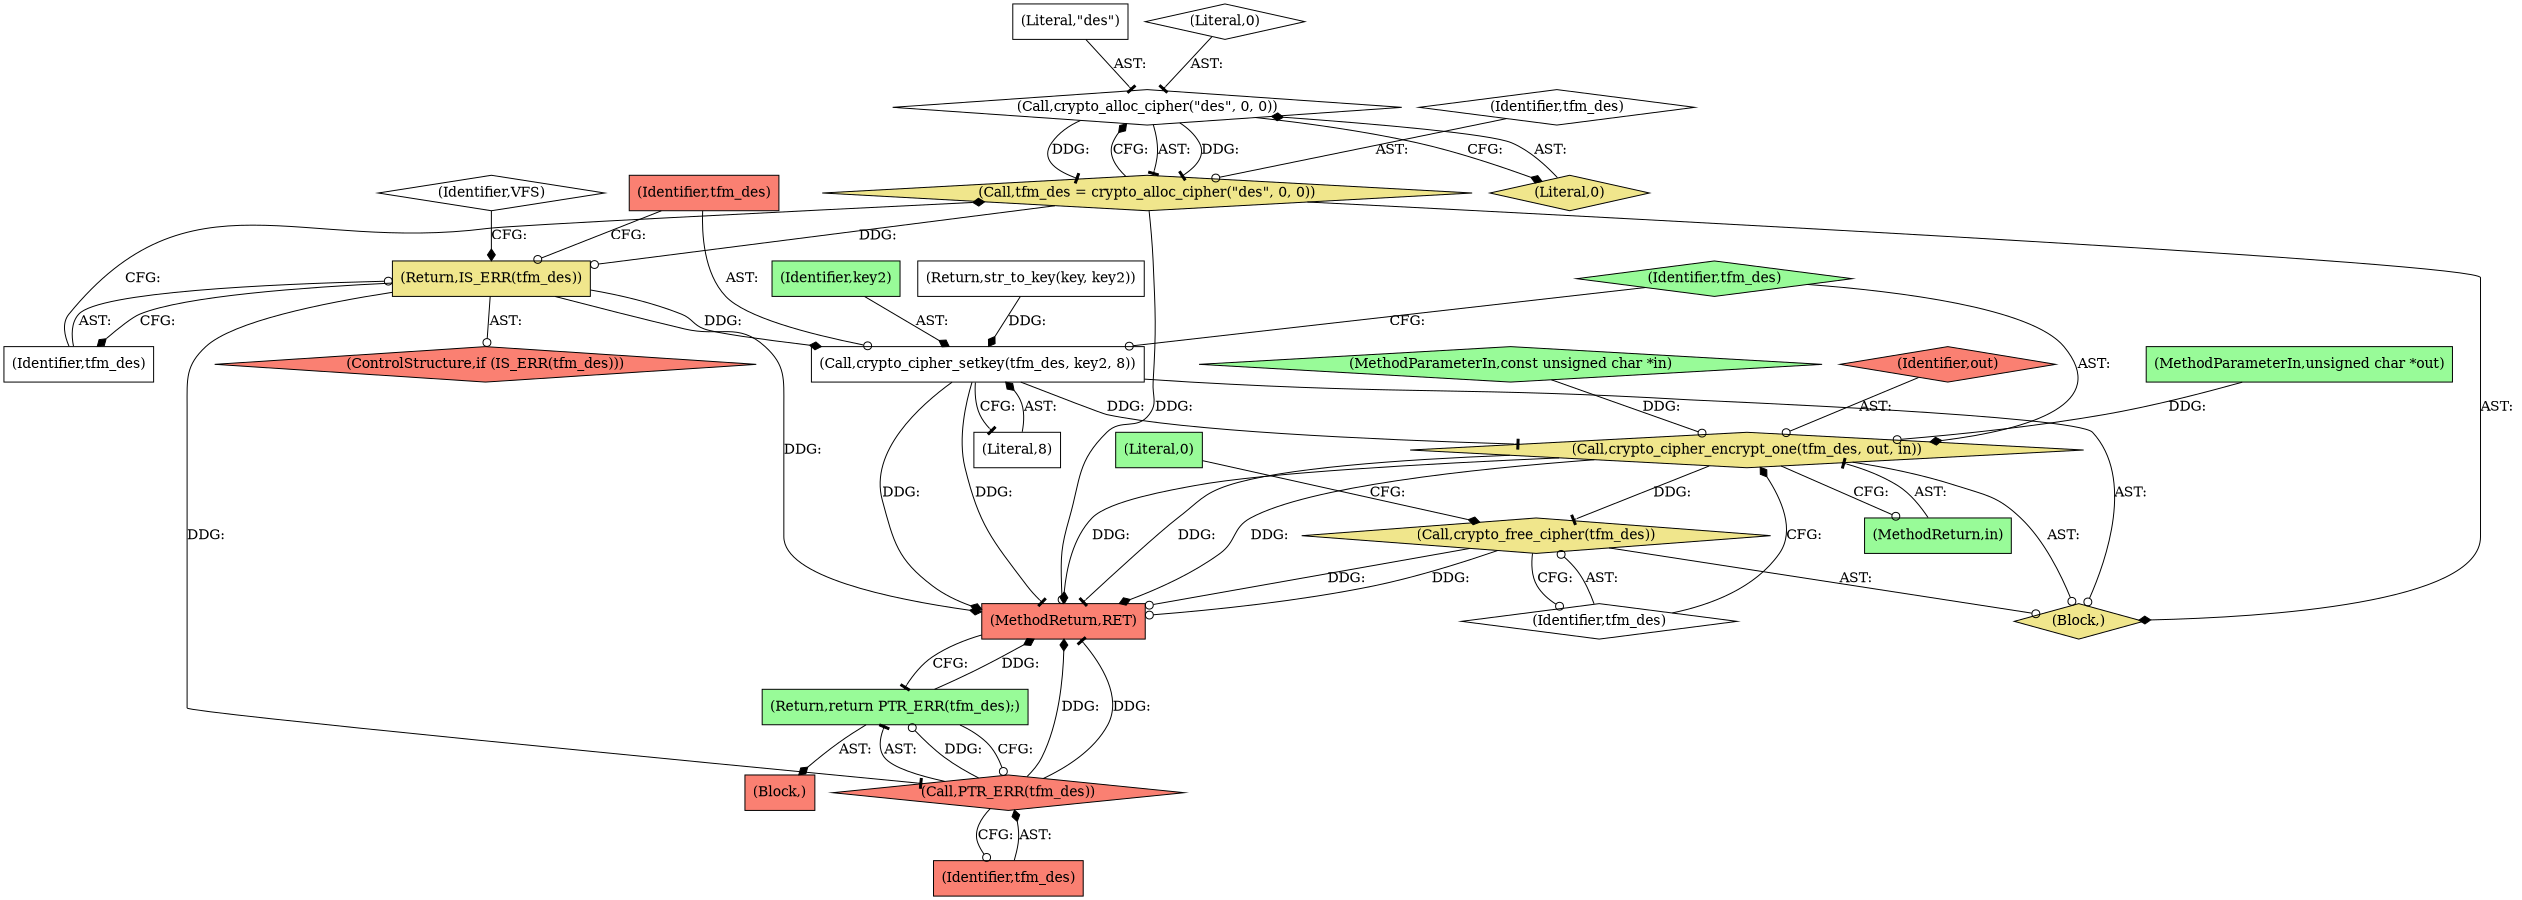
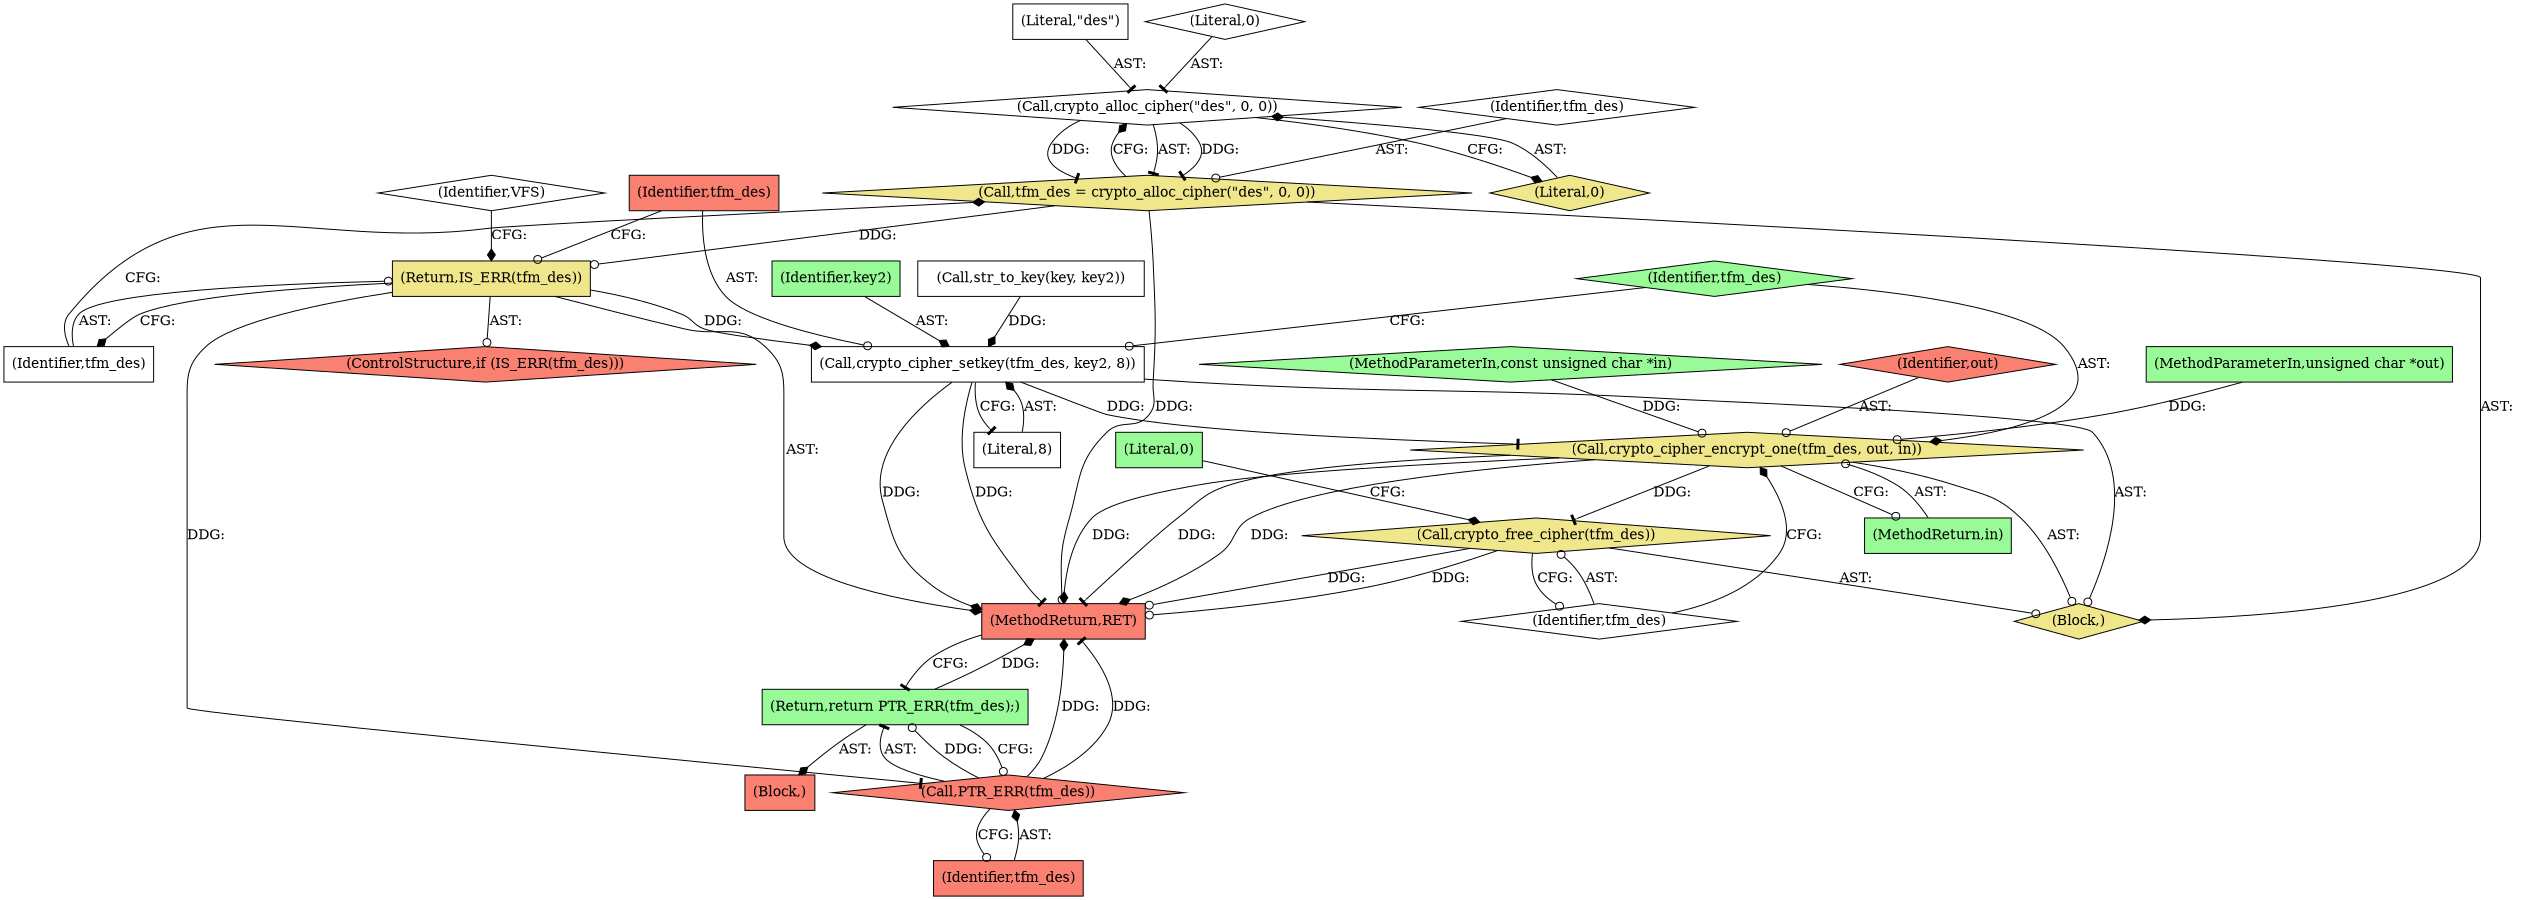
  digraph {
    node [fillcolor=white shape=diamond style=filled]
    edge [arrowhead=diamond]
    n1 [label="(Call,crypto_alloc_cipher(\"des\", 0, 0))"]
    n2 [fillcolor=khaki label="(Call,tfm_des = crypto_alloc_cipher(\"des\", 0, 0))"]
    n3 [fillcolor=khaki label="(Literal,0)"]
    n4 [fillcolor=khaki label="(Return,IS_ERR(tfm_des))" shape=box]
    n5 [fillcolor=khaki label="(Block,)"]
    n6 [fillcolor=salmon label="(MethodReturn,RET)" shape=box]
    n7 [fillcolor=salmon label="(Call,PTR_ERR(tfm_des))"]
    n8 [label="(Call,crypto_cipher_setkey(tfm_des, key2, 8))" shape=box]
    n9 [fillcolor=salmon label="(ControlStructure,if (IS_ERR(tfm_des)))"]
    n10 [label="(Identifier,tfm_des)" shape=box]
    n11 [fillcolor=palegreen label="(Return,return PTR_ERR(tfm_des);)" shape=box]
    n12 [fillcolor=salmon label="(Identifier,tfm_des)" shape=box]
    n13 [fillcolor=khaki label="(Call,crypto_cipher_encrypt_one(tfm_des, out, in))"]
    n14 [label="(Literal,8)" shape=box]
    n15 [fillcolor=salmon label="(Block,)" shape=box]
    n16 [fillcolor=khaki label="(Call,crypto_free_cipher(tfm_des))"]
    n17 [fillcolor=palegreen label="(MethodReturn,in)" shape=box]
    n18 [label="(Identifier,tfm_des)"]
    n19 [fillcolor=palegreen label="(MethodParameterIn,const unsigned char *in)"]
    n20 [fillcolor=palegreen label="(Identifier,key2)" shape=box]
    n21 [label="(Literal,\"des\")" shape=box]
    n22 [fillcolor=salmon label="(Identifier,tfm_des)" shape=box]
    n23 [label="(Identifier,VFS)"]
    n24 [label="(Literal,0)"]
    n25 [fillcolor=salmon label="(Identifier,out)"]
    n26 [fillcolor=palegreen label="(Identifier,tfm_des)"]
-   n27 [label="(Return,str_to_key(key, key2))" shape=box]
+   n27 [label="(Call,str_to_key(key, key2))" shape=box]
    n28 [label="(Identifier,tfm_des)"]
    n29 [fillcolor=palegreen label="(Literal,0)" shape=box]
    n30 [fillcolor=palegreen label="(MethodParameterIn,unsigned char *out)" shape=box]
    n1 -> n2 [arrowhead=tee label="AST: "]
    n1 -> n2 [arrowhead=tee label="DDG: "]
    n1 -> n2 [arrowhead=tee label="DDG: "]
    n1 -> n3 [label="CFG: "]
    n2 -> n1 [label="CFG: "]
    n2 -> n4 [arrowhead=odot label="DDG: "]
    n2 -> n5 [label="AST: "]
    n2 -> n6 [arrowhead=odot label="DDG: "]
    n3 -> n1 [label="AST: "]
-   n4 -> n6 [label="DDG: "]
+   n4 -> n6 [label="AST: "]
    n4 -> n7 [arrowhead=tee label="DDG: "]
    n4 -> n8 [label="DDG: "]
    n4 -> n9 [arrowhead=odot label="AST: "]
    n4 -> n10 [label="CFG: "]
    n6 -> n11 [arrowhead=tee label="CFG: "]
    n7 -> n6 [label="DDG: "]
    n7 -> n6 [arrowhead=tee label="DDG: "]
    n7 -> n11 [arrowhead=tee label="AST: "]
    n7 -> n11 [arrowhead=odot label="DDG: "]
    n7 -> n12 [arrowhead=odot label="CFG: "]
    n8 -> n5 [arrowhead=odot label="AST: "]
    n8 -> n6 [label="DDG: "]
    n8 -> n6 [arrowhead=tee label="DDG: "]
    n8 -> n13 [arrowhead=tee label="DDG: "]
    n8 -> n14 [arrowhead=tee label="CFG: "]
    n10 -> n2 [label="CFG: "]
    n10 -> n4 [arrowhead=odot label="AST: "]
    n11 -> n6 [label="DDG: "]
    n11 -> n7 [arrowhead=odot label="CFG: "]
    n11 -> n15 [label="AST: "]
    n12 -> n7 [label="AST: "]
    n13 -> n5 [arrowhead=odot label="AST: "]
    n13 -> n6 [arrowhead=tee label="DDG: "]
    n13 -> n6 [label="DDG: "]
    n13 -> n6 [label="DDG: "]
    n13 -> n16 [arrowhead=tee label="DDG: "]
    n13 -> n17 [arrowhead=odot label="CFG: "]
    n14 -> n8 [label="AST: "]
    n16 -> n5 [arrowhead=odot label="AST: "]
    n16 -> n6 [arrowhead=odot label="DDG: "]
    n16 -> n6 [arrowhead=odot label="DDG: "]
    n16 -> n18 [arrowhead=odot label="CFG: "]
-   n17 -> n13 [arrowhead=tee label="AST: "]
+   n17 -> n13 [arrowhead=odot label="AST: "]
    n18 -> n13 [label="CFG: "]
    n18 -> n16 [arrowhead=odot label="AST: "]
    n19 -> n13 [arrowhead=odot label="DDG: "]
    n20 -> n8 [label="AST: "]
    n21 -> n1 [arrowhead=tee label="AST: "]
    n22 -> n4 [arrowhead=odot label="CFG: "]
    n22 -> n8 [arrowhead=odot label="AST: "]
    n23 -> n4 [label="CFG: "]
    n24 -> n1 [arrowhead=tee label="AST: "]
    n25 -> n13 [arrowhead=odot label="AST: "]
    n26 -> n8 [arrowhead=odot label="CFG: "]
    n26 -> n13 [label="AST: "]
    n27 -> n8 [label="DDG: "]
    n28 -> n2 [arrowhead=odot label="AST: "]
    n29 -> n16 [label="CFG: "]
    n30 -> n13 [arrowhead=odot label="DDG: "]
  }
